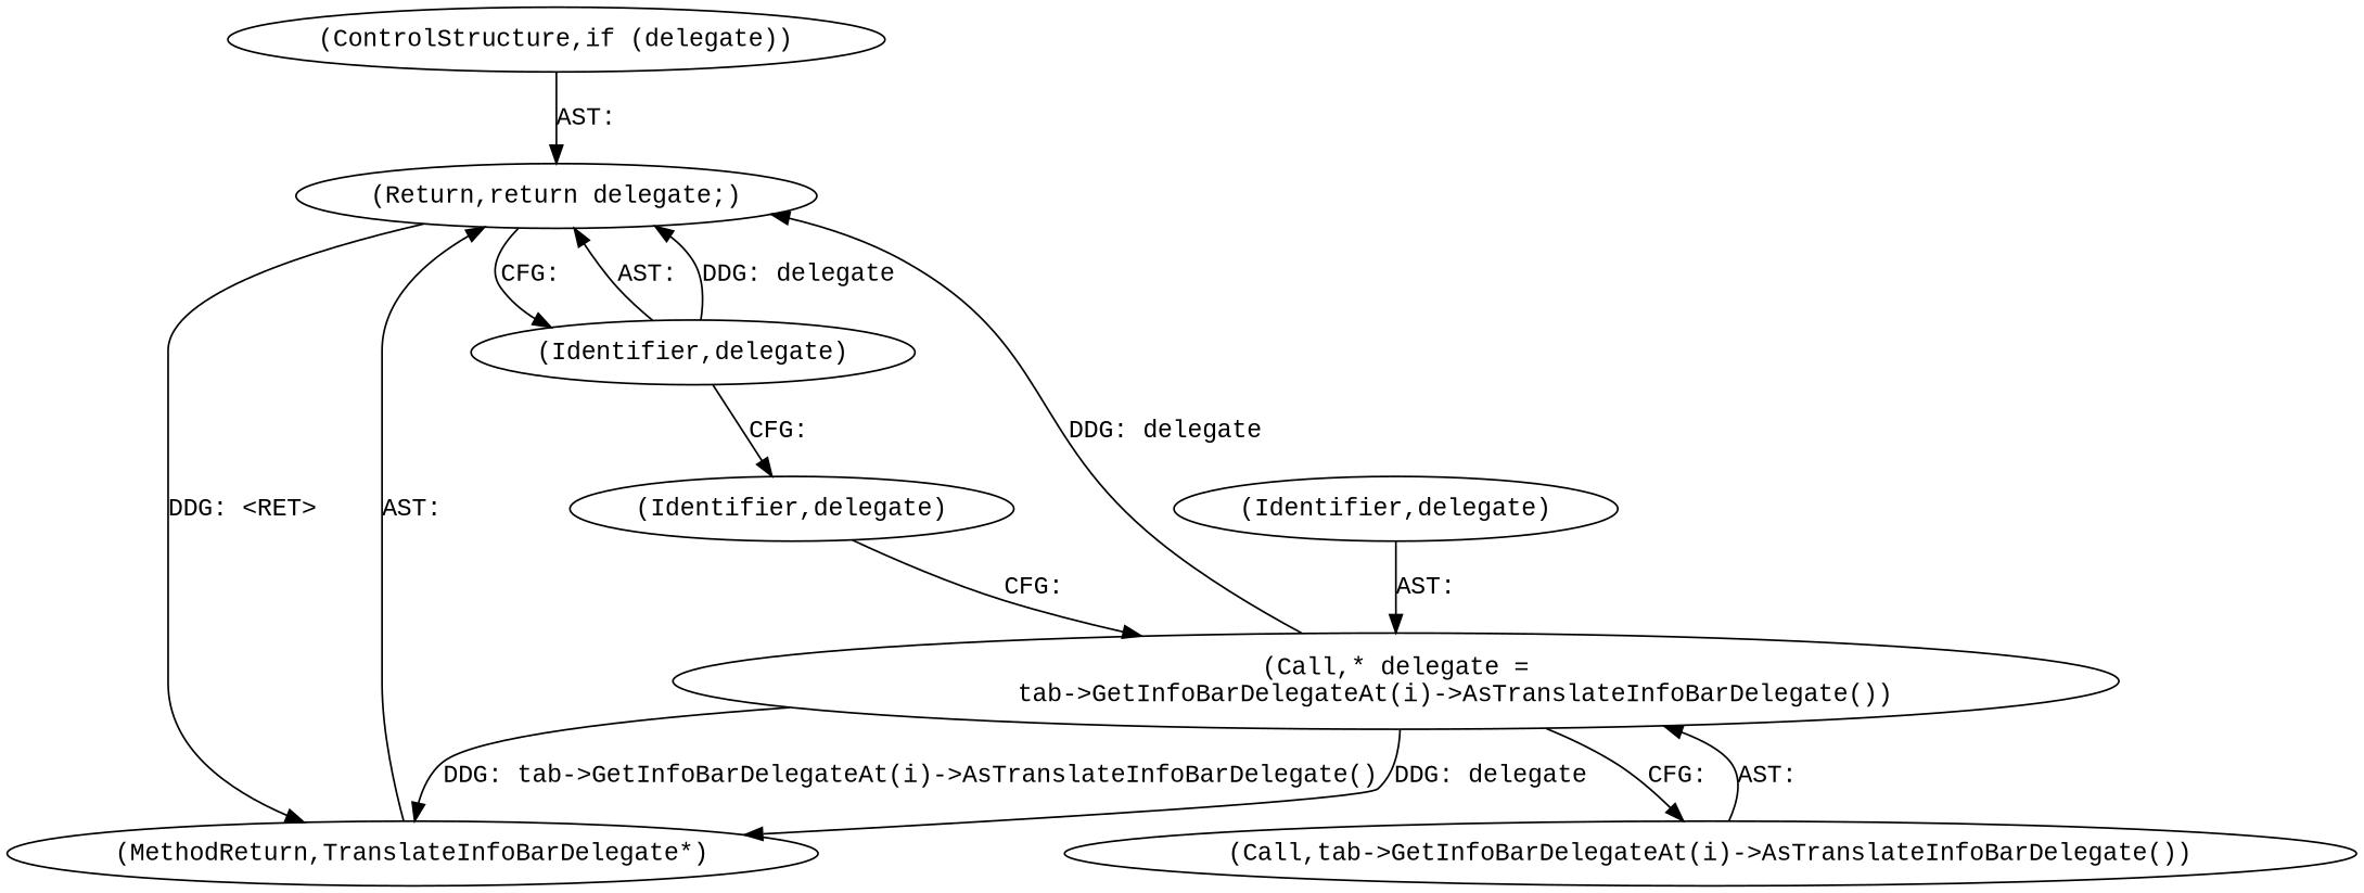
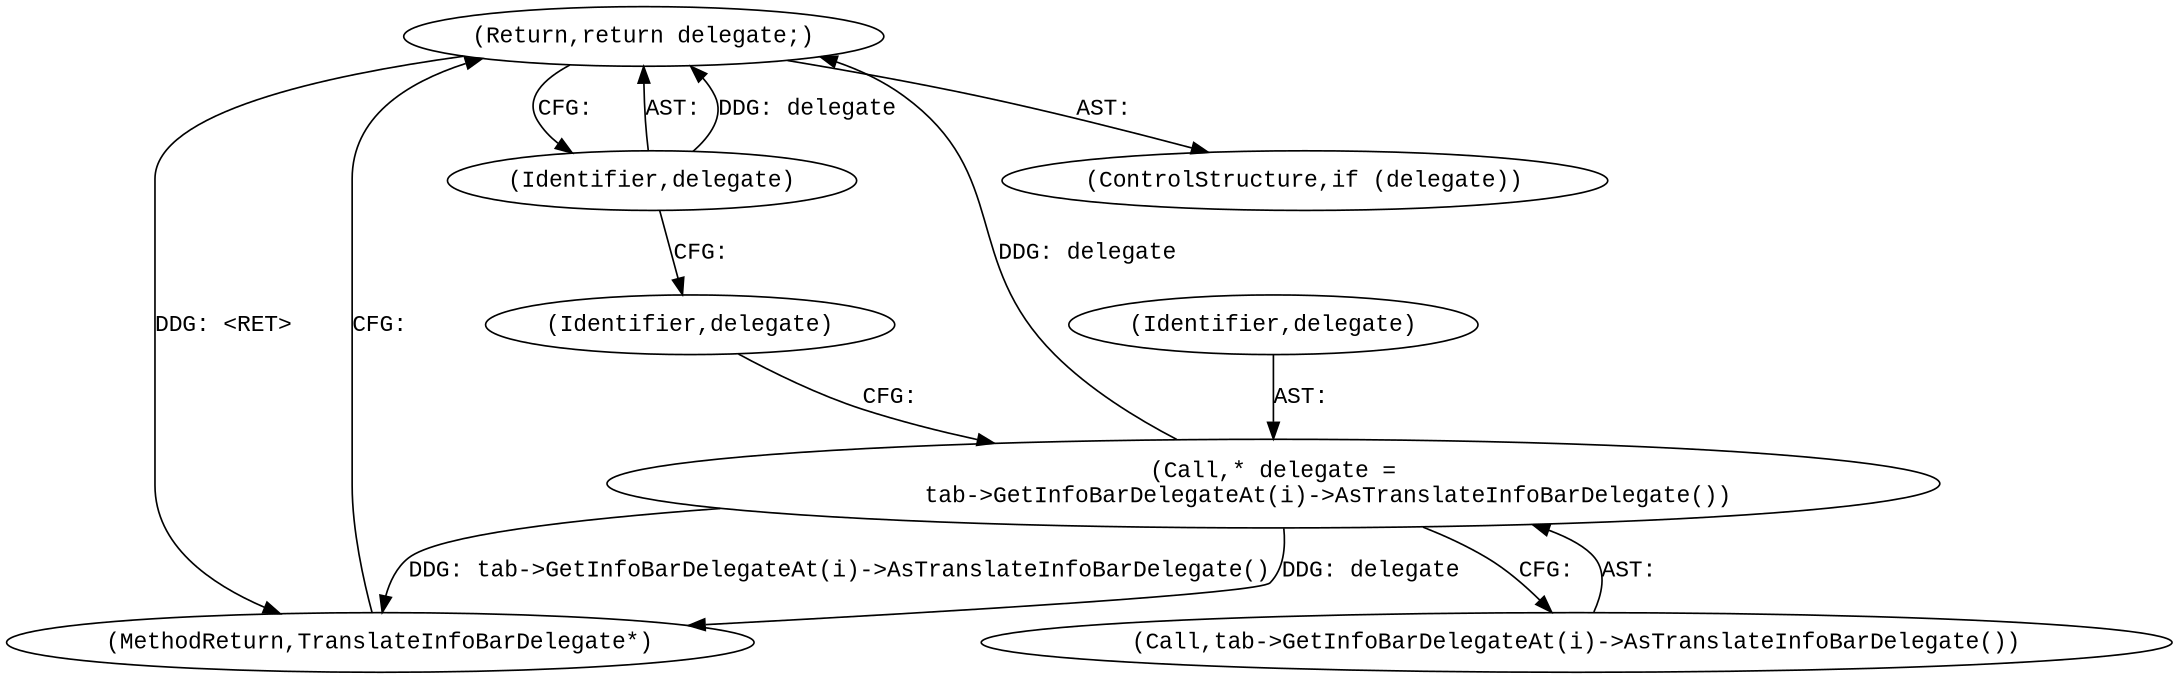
  digraph {
    fontname="Liberation Mono"
    node [fontname="Liberation Mono"]
    edge [fontname="Liberation Mono"]
    n1 [label="(Return,return delegate;)"]
    n2 [label="(Identifier,delegate)"]
    n3 [label="(ControlStructure,if (delegate))"]
    n4 [label="(MethodReturn,TranslateInfoBarDelegate*)"]
    n5 [label="(Identifier,delegate)"]
    n6 [label="(Call,* delegate =\n        tab->GetInfoBarDelegateAt(i)->AsTranslateInfoBarDelegate())"]
    n7 [label="(Call,tab->GetInfoBarDelegateAt(i)->AsTranslateInfoBarDelegate())"]
    n8 [label="(Identifier,delegate)"]
    n1 -> n2 [label="CFG: "]
-   n3 -> n1 [label="AST: "]
+   n1 -> n3 [label="AST: "]
    n1 -> n4 [label="DDG: <RET>"]
    n2 -> n1 [label="AST: "]
    n2 -> n1 [label="DDG: delegate"]
    n2 -> n5 [label="CFG: "]
-   n4 -> n1 [label="AST: "]
+   n4 -> n1 [label="CFG: "]
    n5 -> n6 [label="CFG: "]
    n6 -> n1 [label="DDG: delegate"]
    n6 -> n4 [label="DDG: tab->GetInfoBarDelegateAt(i)->AsTranslateInfoBarDelegate()"]
    n6 -> n4 [label="DDG: delegate"]
    n6 -> n7 [label="CFG: "]
    n7 -> n6 [label="AST: "]
    n8 -> n6 [label="AST: "]
  }
